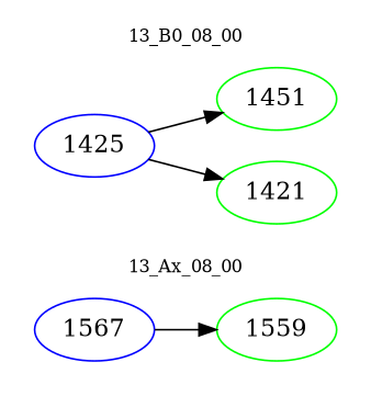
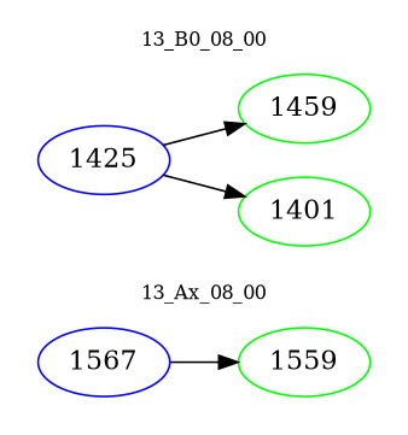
  digraph {
    rankdir=LR
    node [color=green]
    edge [color=black]
    n1 [color=blue label=1567]
    n2 [label=1559]
    n3 [color=blue label=1425]
-   n4 [label=1421]
-   n5 [label=1451]
+   n4 [label=1401]
+   n5 [label=1459]
    subgraph cluster_1 {
      color=white
      fontsize=10
      label="13_Ax_08_00"
      n1
      n2
    }
    subgraph cluster_2 {
      color=white
      fontsize=10
      label="13_B0_08_00"
      n3
      n4
      n5
    }
    n1 -> n2
    n3 -> n4
    n3 -> n5
  }
